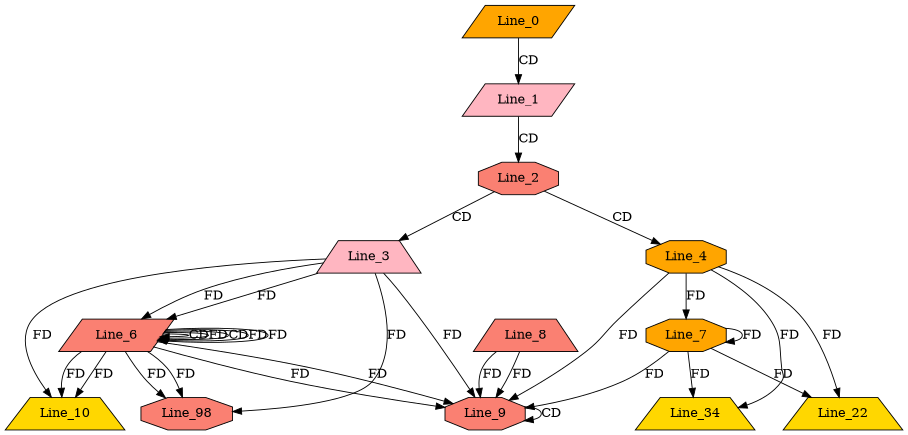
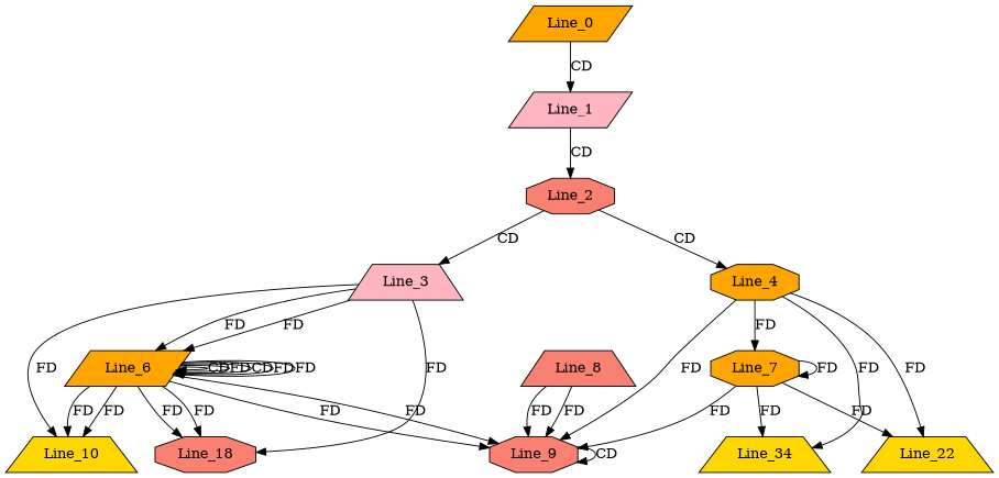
  digraph {
    node [fillcolor=orange shape=octagon style=filled]
    Line_0 [shape=parallelogram]
    Line_1 [fillcolor=lightpink shape=parallelogram]
    Line_2 [fillcolor=salmon]
    Line_3 [fillcolor=lightpink shape=trapezium]
    Line_4
-   Line_6 [fillcolor=salmon shape=parallelogram]
+   Line_6 [shape=parallelogram]
    Line_9 [fillcolor=salmon]
    n8 [fillcolor=gold label=Line_10 shape=trapezium]
-   Line_18 [fillcolor=salmon label=Line_98]
+   Line_18 [fillcolor=salmon]
    Line_7
    Line_22 [fillcolor=gold shape=trapezium]
    n12 [fillcolor=gold label=Line_34 shape=trapezium]
    Line_8 [fillcolor=salmon shape=trapezium]
    Line_0 -> Line_1 [label=CD]
    Line_1 -> Line_2 [label=CD]
    Line_2 -> Line_3 [label=CD]
    Line_2 -> Line_4 [label=CD]
    Line_3 -> Line_6 [label=FD]
    Line_3 -> Line_6 [label=FD]
-   Line_3 -> Line_9 [label=FD]
    Line_3 -> n8 [label=FD]
    Line_3 -> Line_18 [label=FD]
    Line_4 -> Line_9 [label=FD]
    Line_4 -> Line_7 [label=FD]
    Line_4 -> Line_22 [label=FD]
    Line_4 -> n12 [label=FD]
    Line_6 -> Line_6 [label=CD]
    Line_6 -> Line_6 [label=FD]
    Line_6 -> Line_6 [label=CD]
    Line_6 -> Line_6 [label=FD]
    Line_6 -> Line_6 [label=FD]
    Line_6 -> Line_9 [label=FD]
    Line_6 -> Line_9 [label=FD]
    Line_6 -> n8 [label=FD]
    Line_6 -> n8 [label=FD]
    Line_6 -> Line_18 [label=FD]
    Line_6 -> Line_18 [label=FD]
    Line_9 -> Line_9 [label=CD]
    Line_7 -> Line_9 [label=FD]
    Line_7 -> Line_7 [label=FD]
    Line_7 -> Line_22 [label=FD]
    Line_7 -> n12 [label=FD]
    Line_8 -> Line_9 [label=FD]
    Line_8 -> Line_9 [label=FD]
  }
